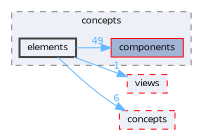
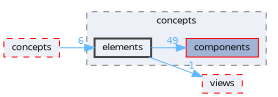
  digraph {
    compound=true
    fontname="Open Sans"
    rankdir=LR
    node [color=red fillcolor="#edf0f7" fontname="Open Sans" fontsize=10 shape=box style="filled,dashed"]
    edge [color=steelblue1 fontcolor=steelblue1 fontname="Open Sans" fontsize=10 labeldistance=1.5 labelfontname=Helvetica labelfontsize=10]
    n1 [fillcolor="#a2b4d6" height=0.2 label=components style=filled width=0.4]
    n2 [color=grey25 height=0.2 label=elements style="filled,bold" width=0.4]
    n3 [height=0.2 label=views width=0.4]
    n4 [height=0.2 label=concepts width=0.4]
    subgraph cluster_1 {
      bgcolor="#edf0f7"
      fontsize=10
      label=concepts
      pencolor=grey50
      style="filled,dashed"
      n1
      n2
    }
    n2 -> n1 [headlabel=49]
    n2 -> n3 [headlabel=1]
-   n2 -> n4 [headlabel=6]
+   n4 -> n2 [headlabel=6]
  }
